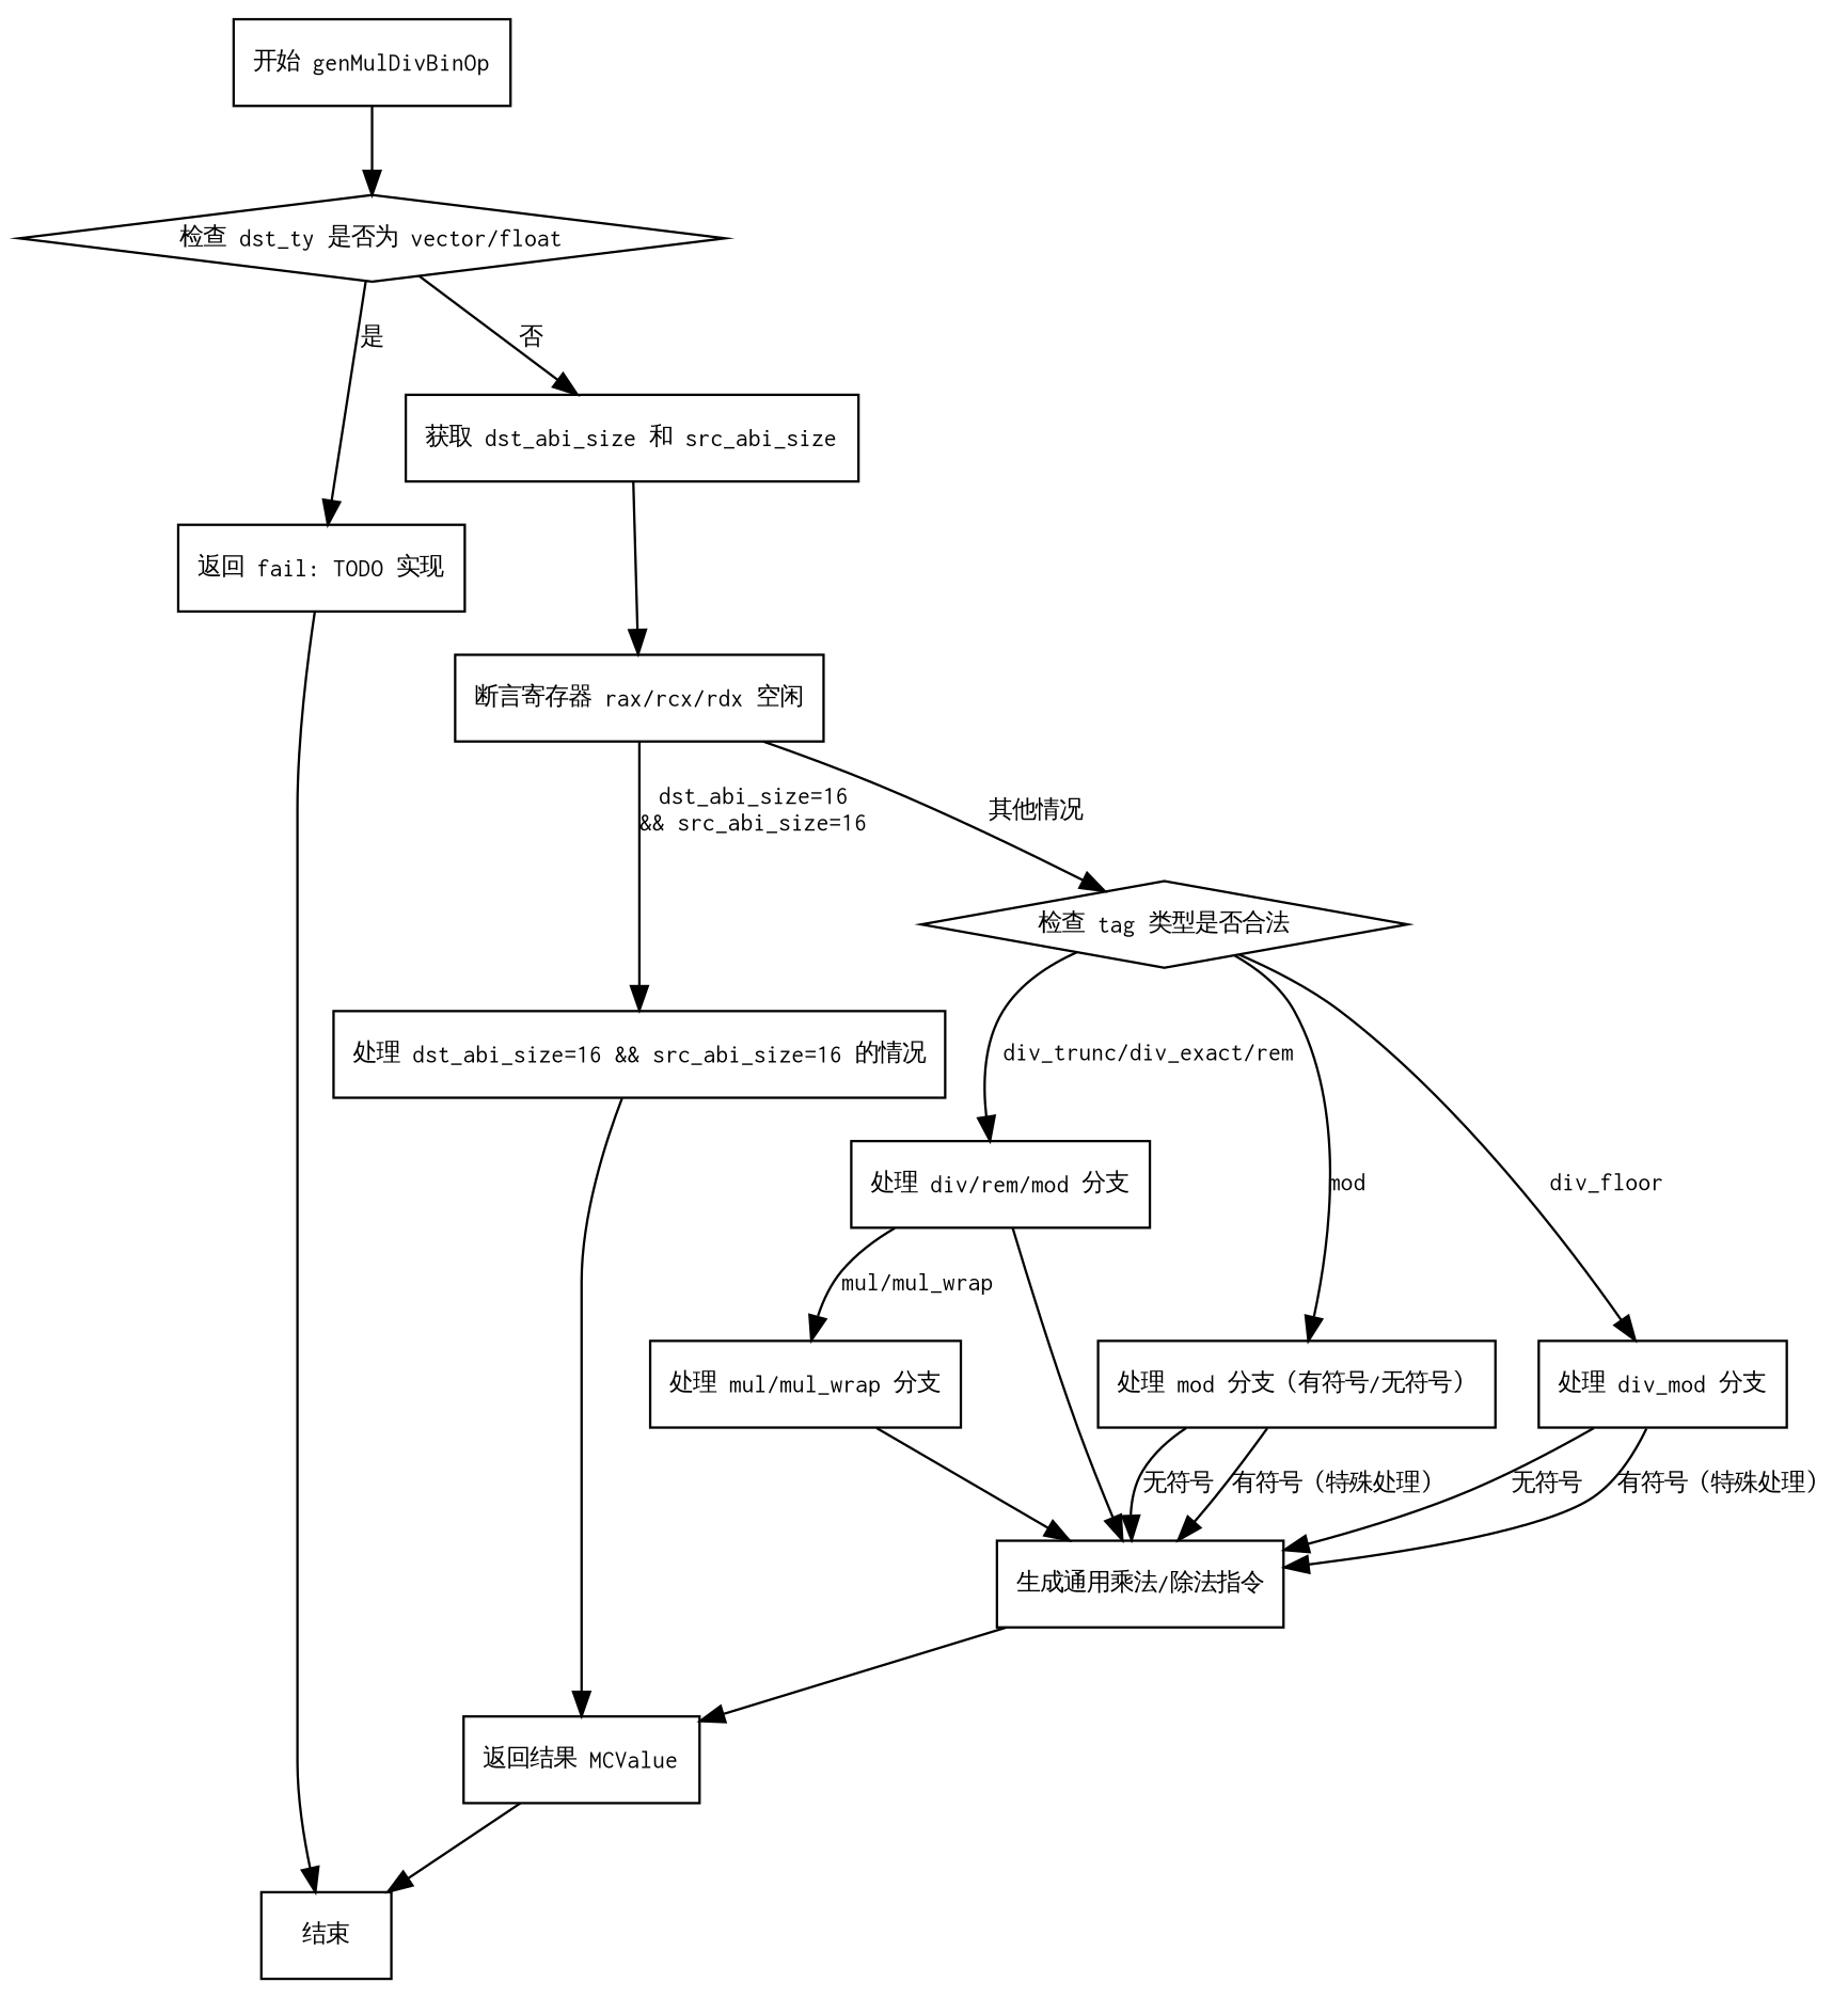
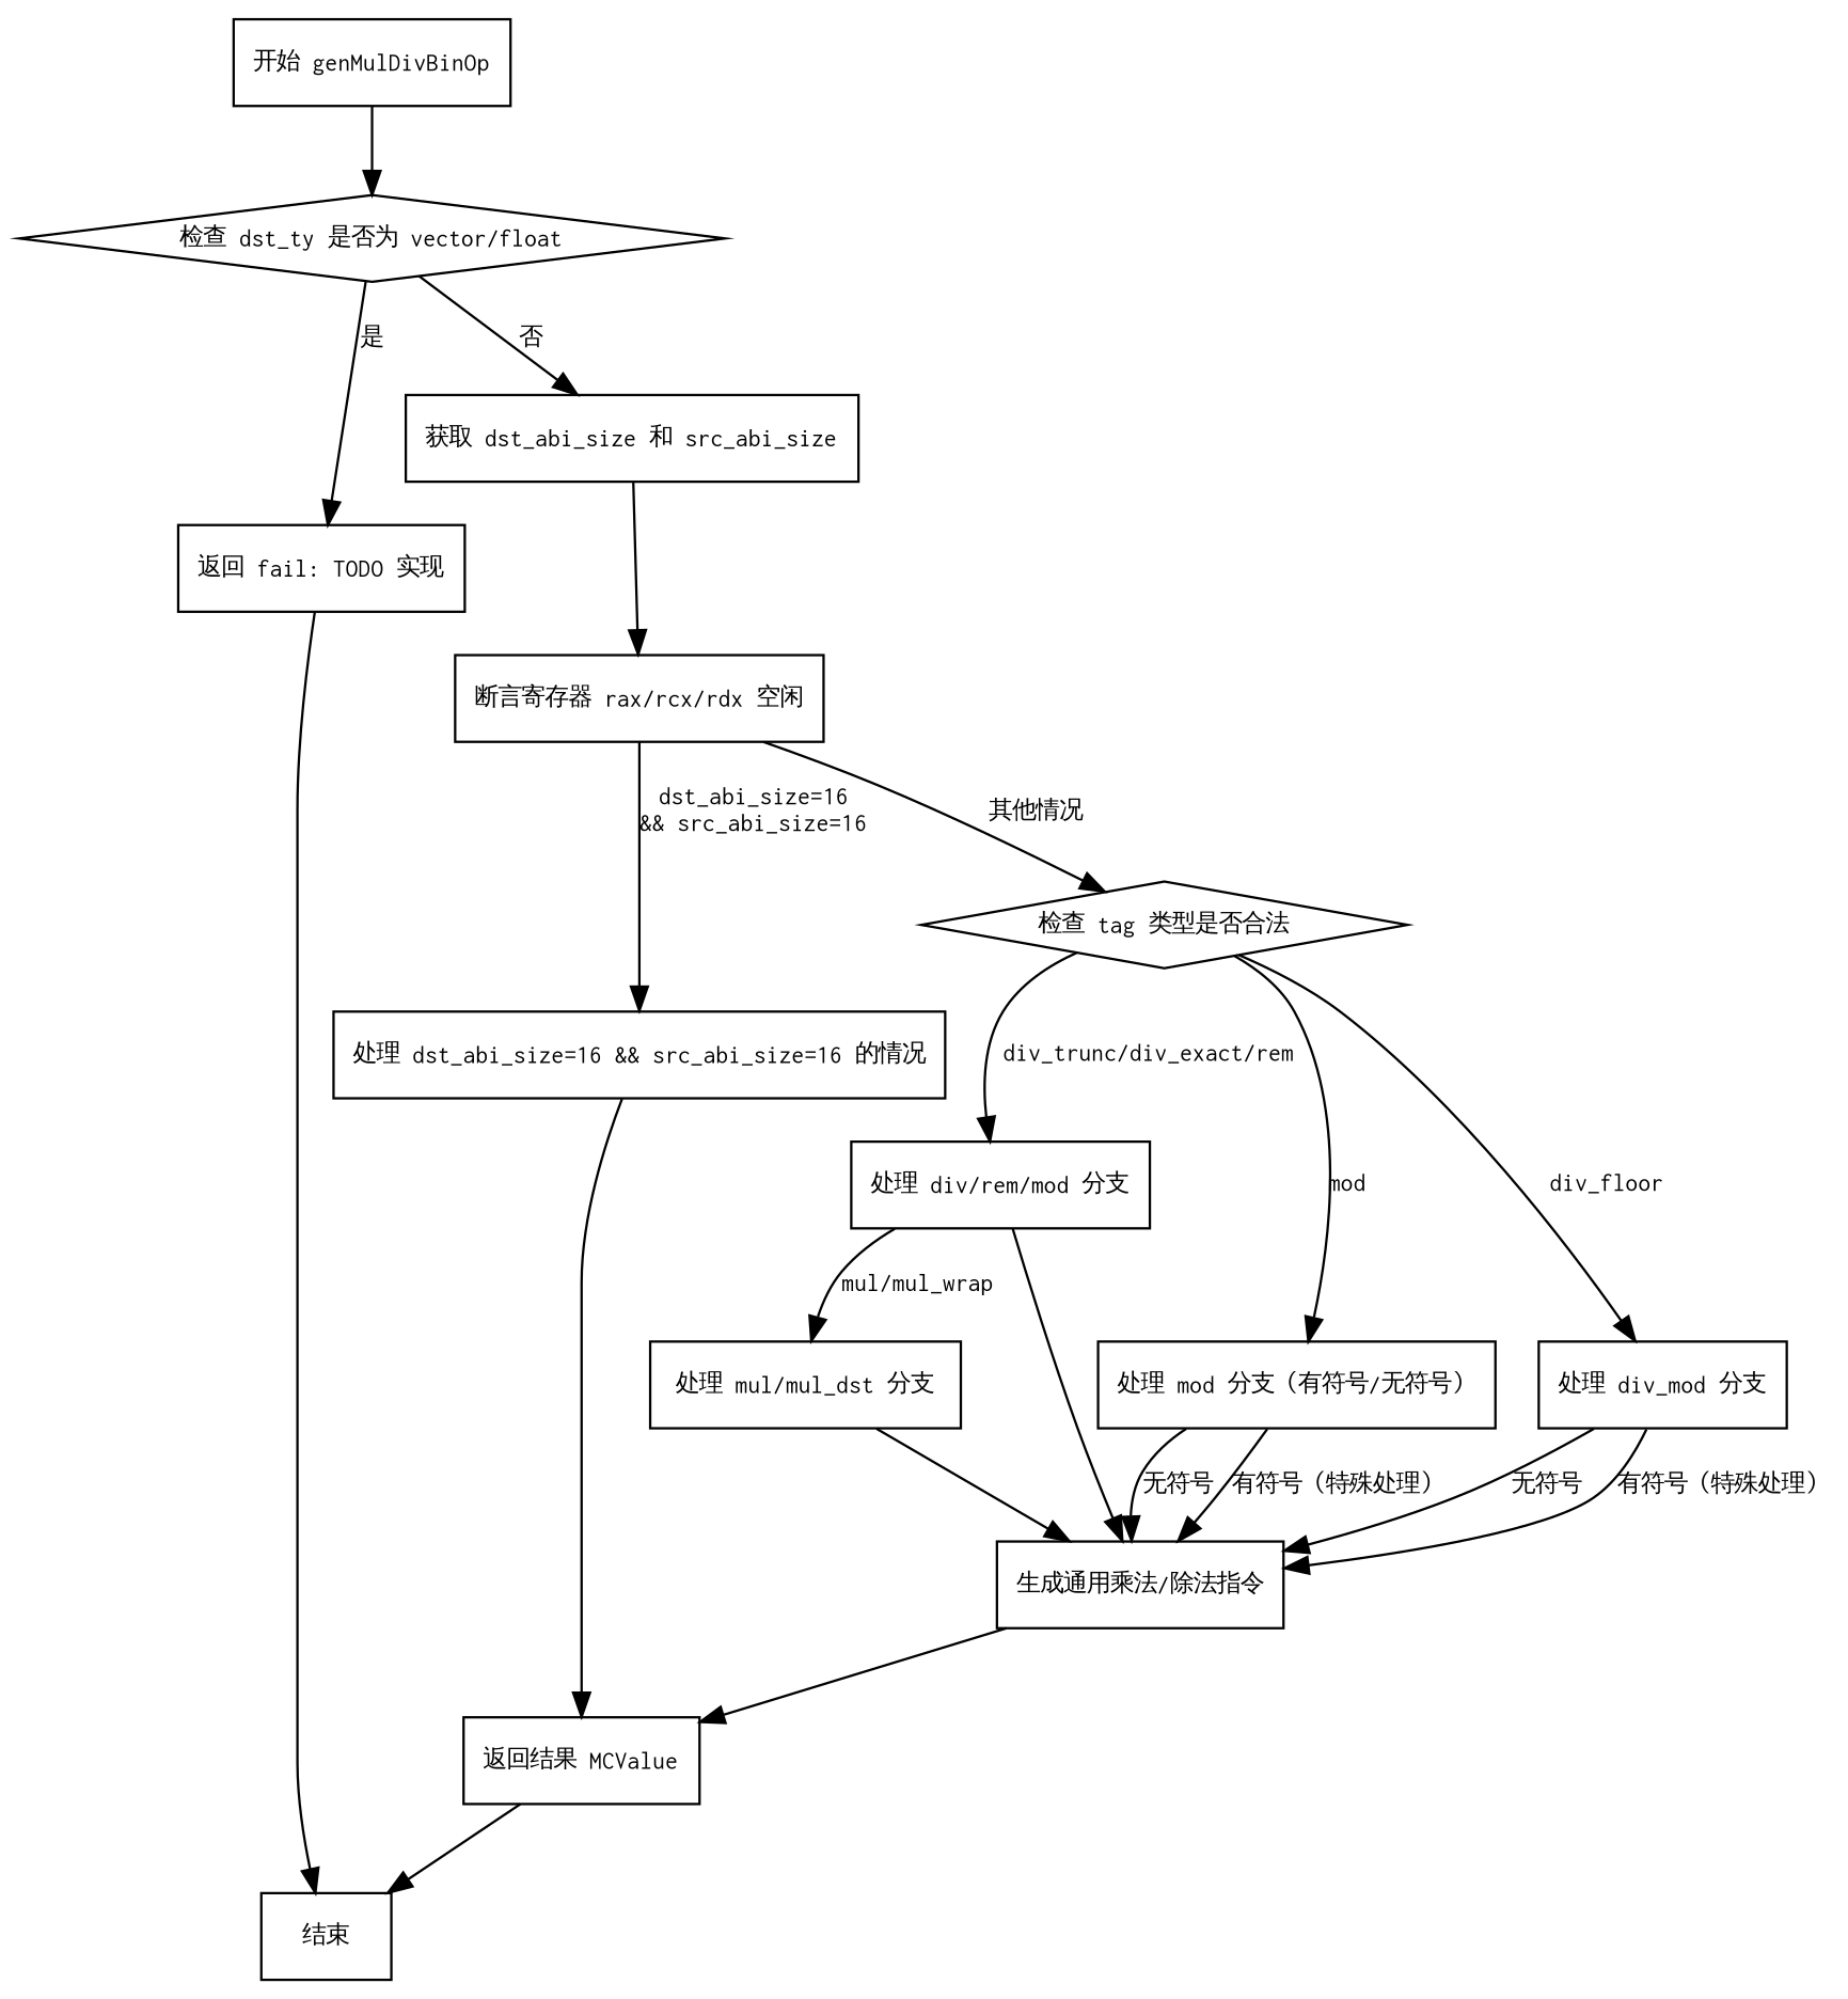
  digraph {
    node [fontname=Courier fontsize=10 shape=rectangle]
    edge [fontname=Courier fontsize=10]
    n1 [label="开始 genMulDivBinOp"]
    n2 [label="检查 dst_ty 是否为 vector/float" shape=diamond]
    n3 [label="返回 fail: TODO 实现"]
    n4 [label="获取 dst_abi_size 和 src_abi_size"]
    n5 [label="结束"]
    n6 [label="断言寄存器 rax/rcx/rdx 空闲"]
    n7 [label="处理 dst_abi_size=16 && src_abi_size=16 的情况"]
    n8 [label="检查 tag 类型是否合法" shape=diamond]
    n9 [label="返回结果 MCValue"]
    n10 [label="处理 div/rem/mod 分支"]
    n11 [label="处理 mod 分支（有符号/无符号）"]
    n12 [label="处理 div_mod 分支"]
-   n13 [label="处理 mul/mul_wrap 分支"]
+   n13 [label="处理 mul/mul_dst 分支"]
    n14 [label="生成通用乘法/除法指令"]
    n1 -> n2
    n2 -> n3 [label="是"]
    n2 -> n4 [label="否"]
    n3 -> n5
    n4 -> n6
    n6 -> n7 [label="dst_abi_size=16\n&& src_abi_size=16"]
    n6 -> n8 [label="其他情况"]
    n7 -> n9
    n8 -> n10 [label="div_trunc/div_exact/rem"]
    n8 -> n11 [label=mod]
    n8 -> n12 [label=div_floor]
    n9 -> n5
    n10 -> n13 [label="mul/mul_wrap"]
    n10 -> n14
    n11 -> n14 [label="无符号"]
    n11 -> n14 [label="有符号（特殊处理）"]
    n12 -> n14 [label="无符号"]
    n12 -> n14 [label="有符号（特殊处理）"]
    n13 -> n14
    n14 -> n9
  }
